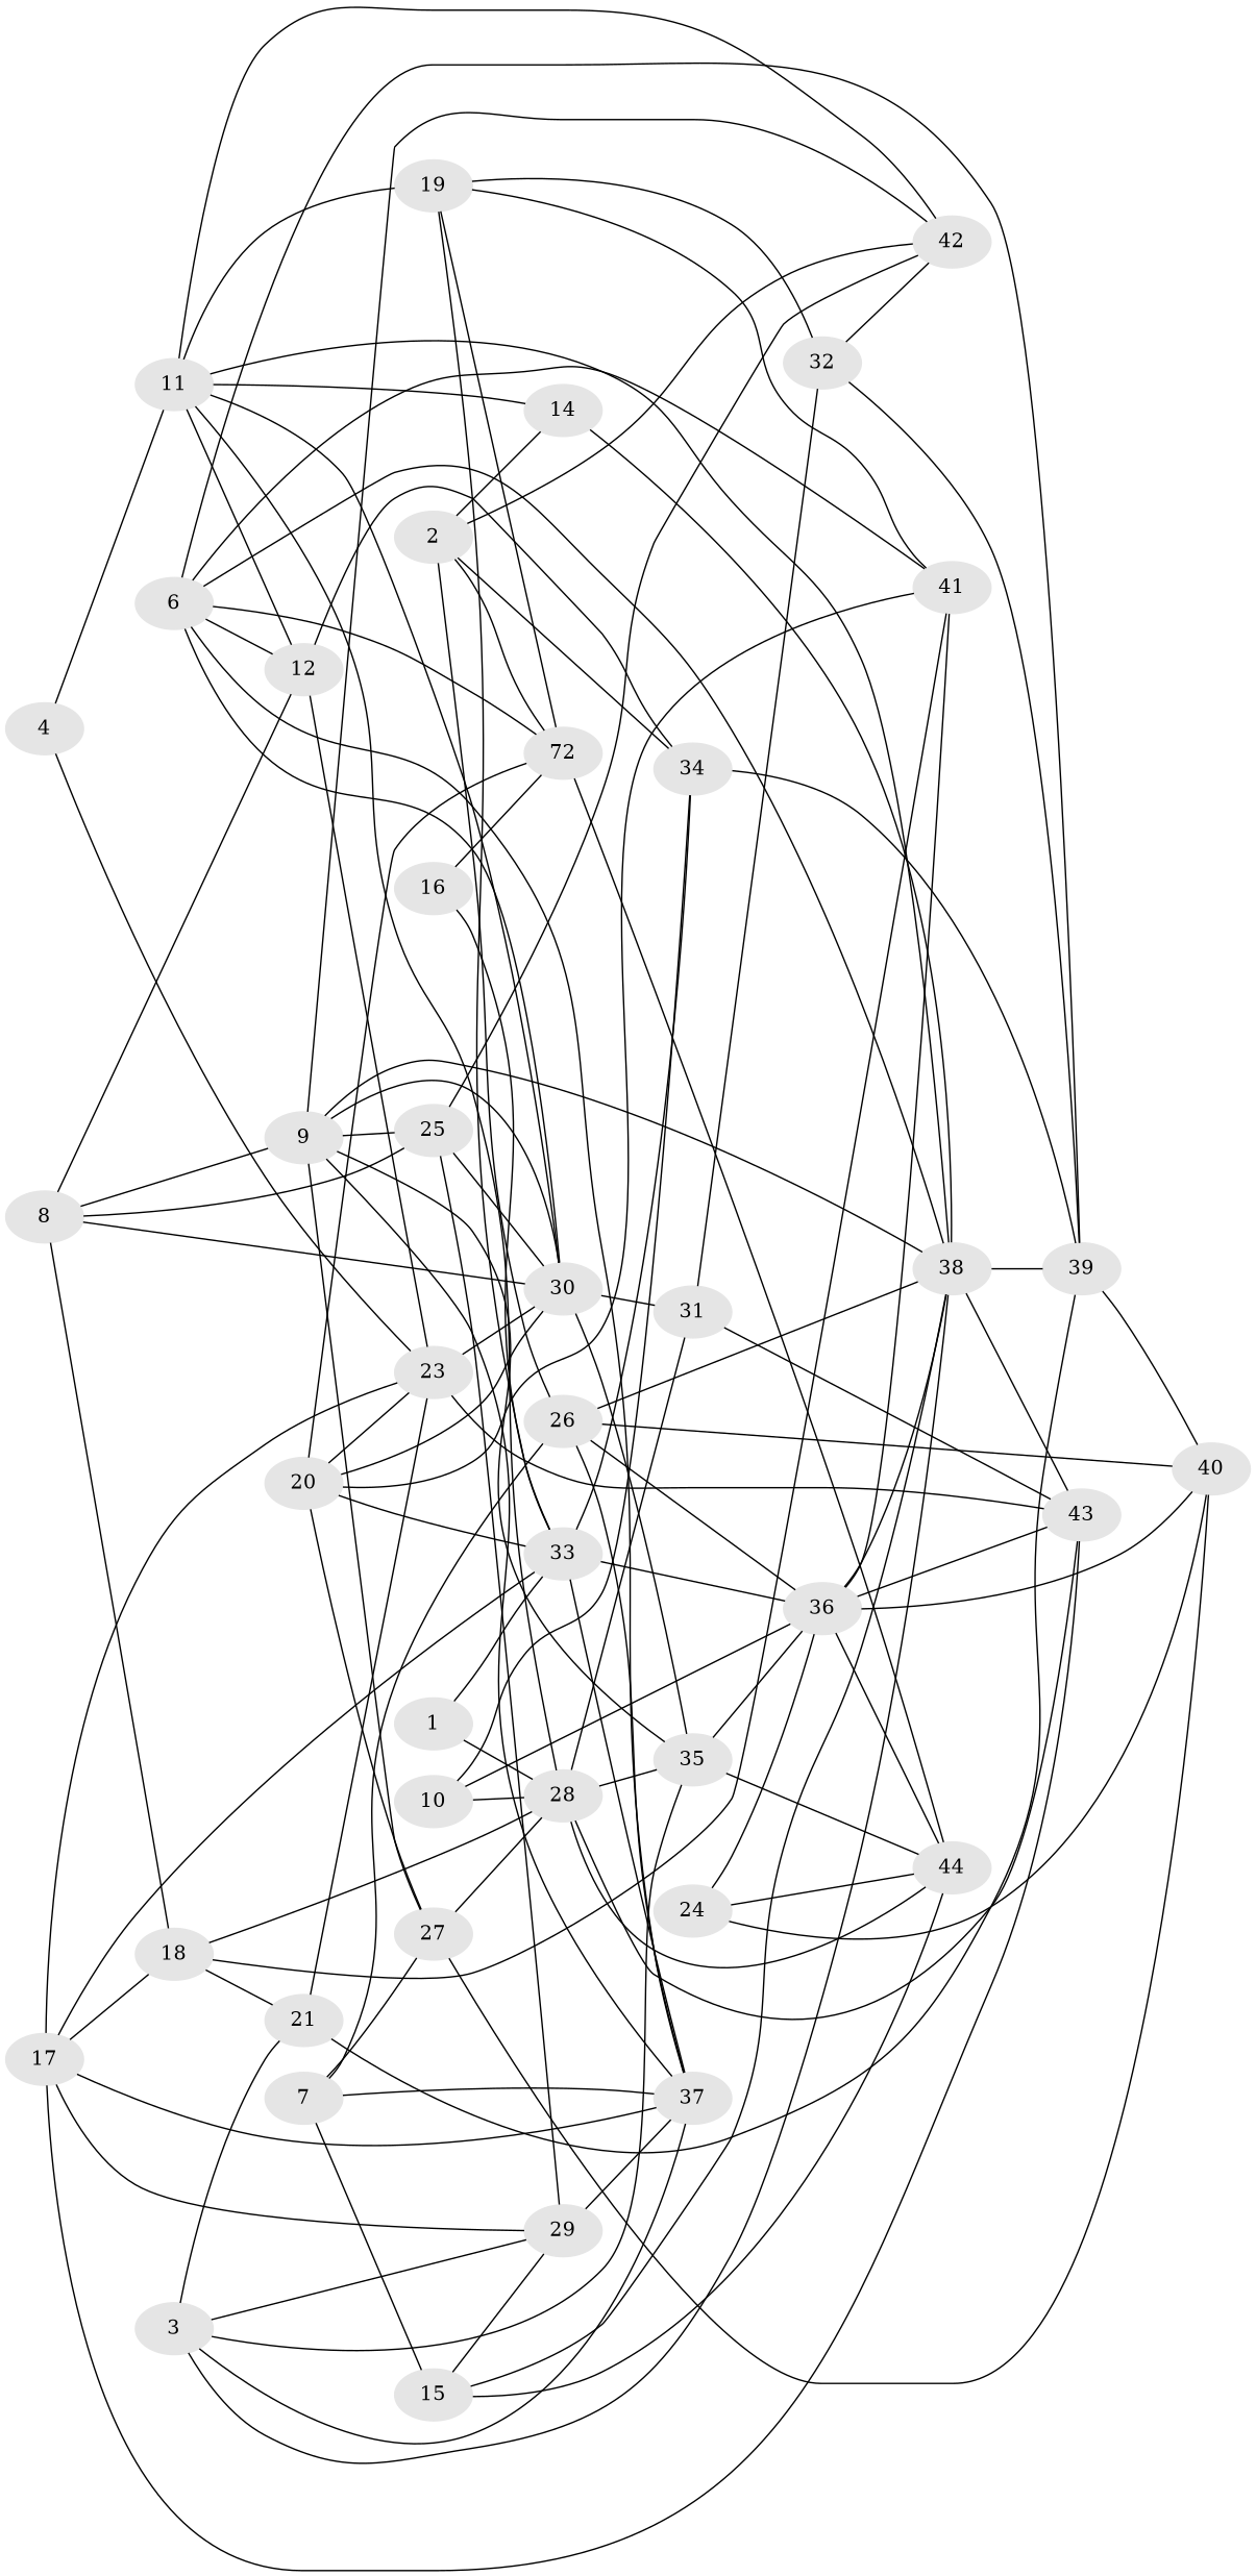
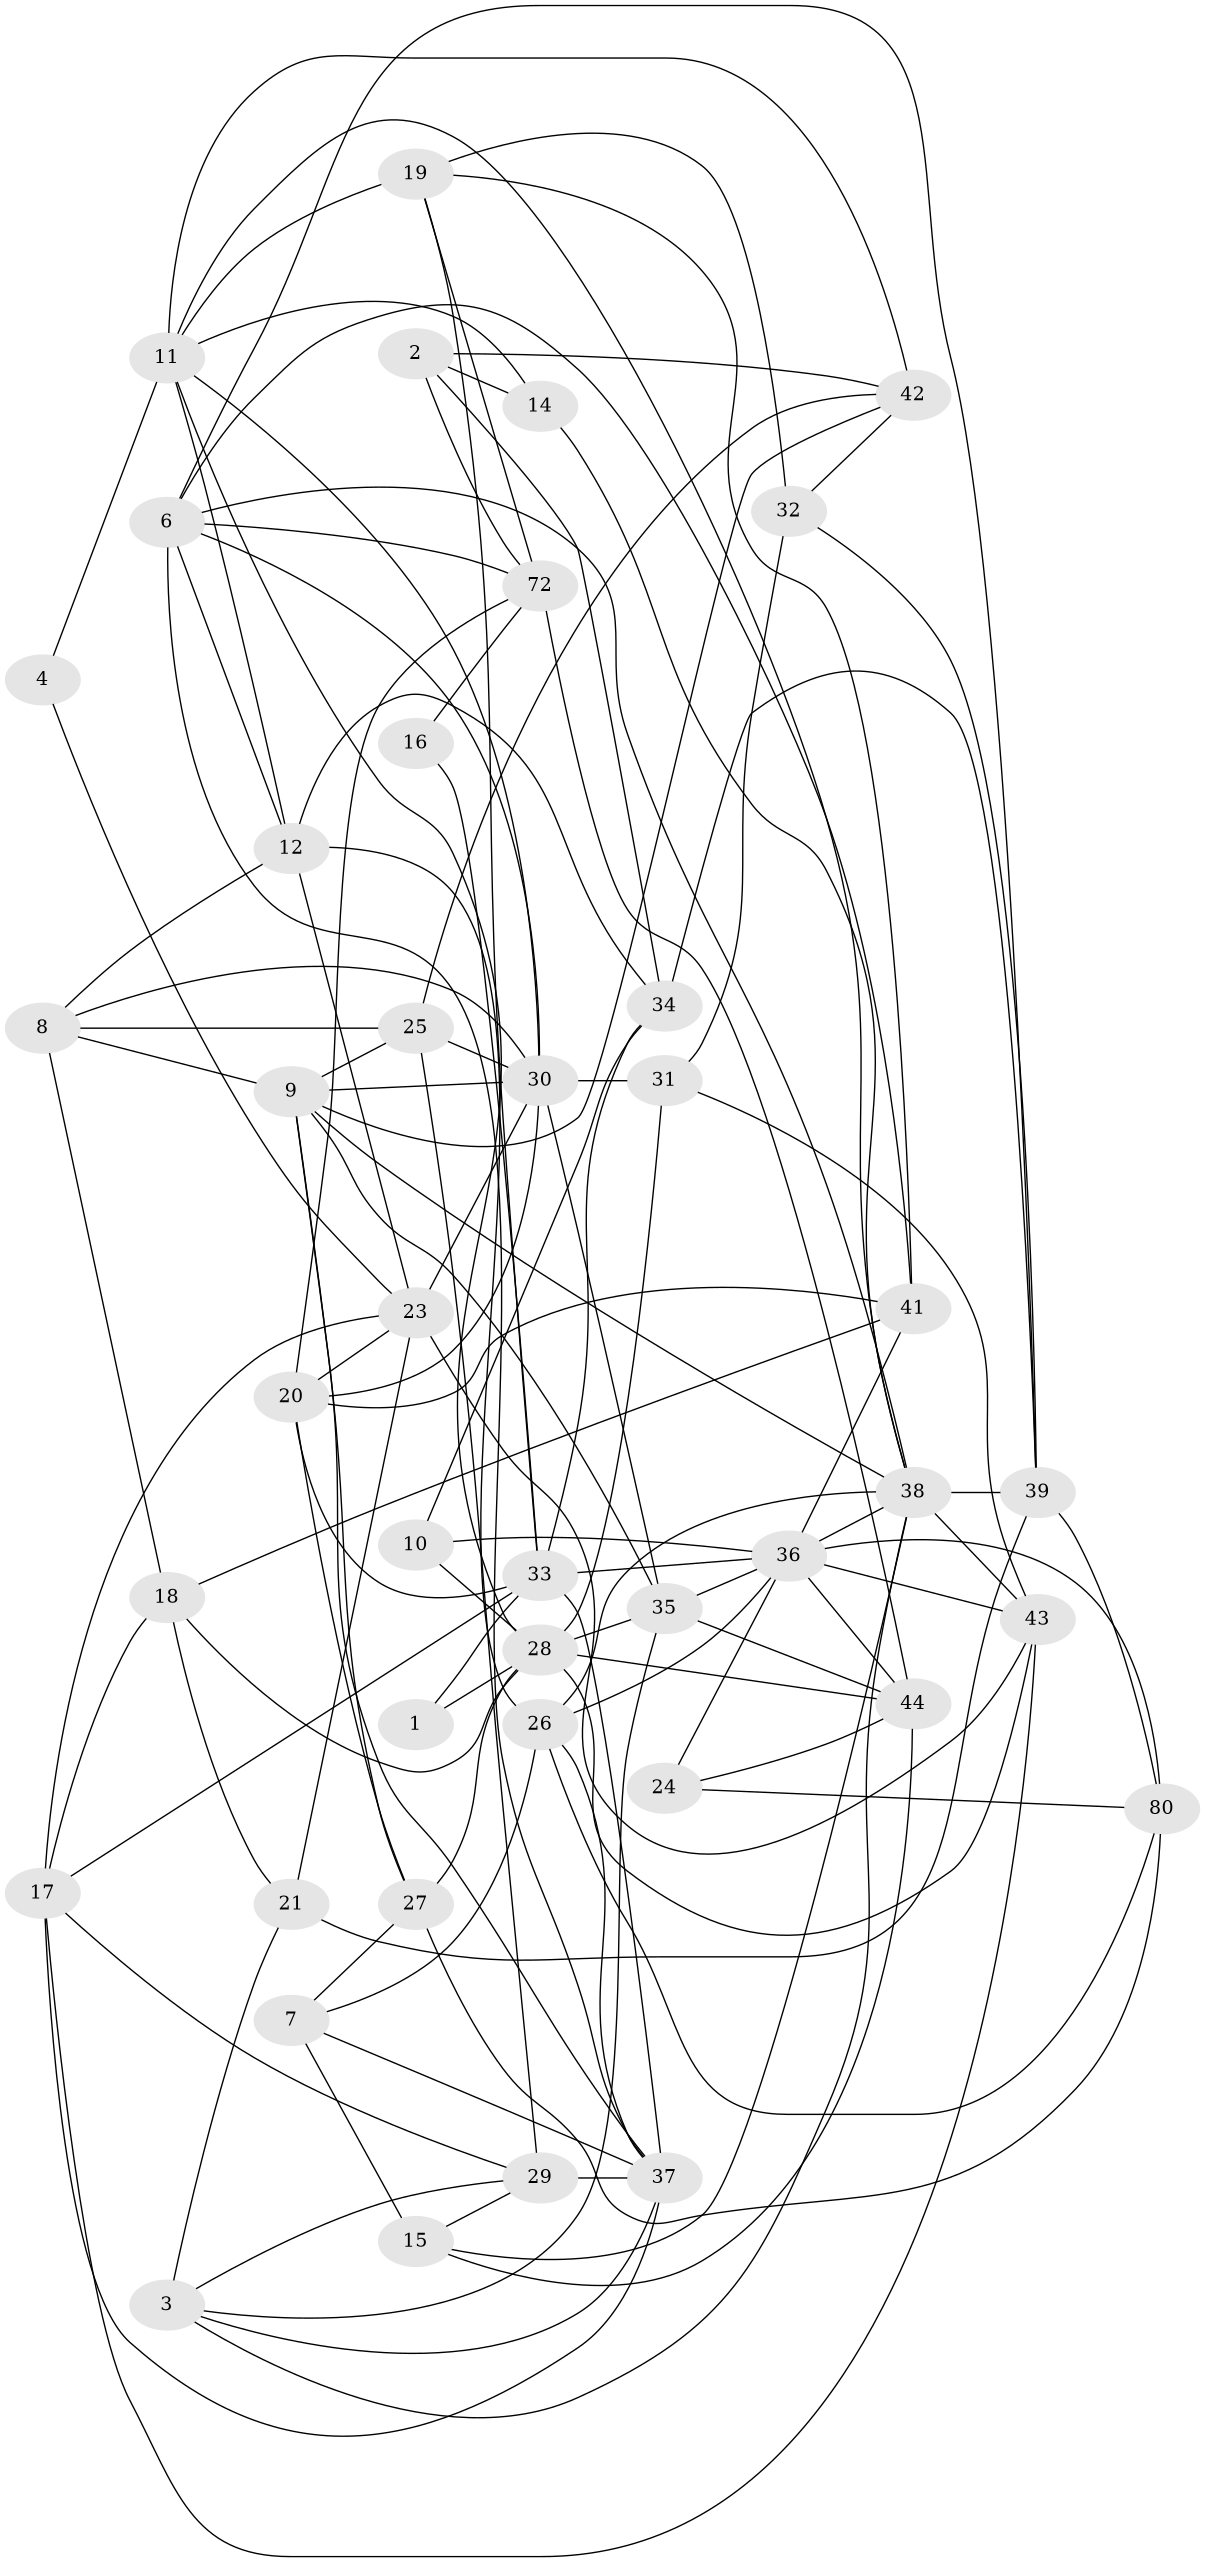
  graph {
    rankdir=LR
    node [color=gray90 style=filled]
    edge [weight=1.0]
    1
    28
    33
    35
    44
    43
    31
    34
    37
    36
    2
    14
    n13 [label=72]
    26
    42
    38
-   40
+   40 [label=80]
    39
    3
    21
    29
    23
    4
    11
    12
    30
    19
    6
    41
    7
    15
    27
    8
    9
    18
    25
    10
    32
    16
    17
    20
    24
    1 -- 28
    1 -- 33
    28 -- 35
    28 -- 44
    28 -- 43
    28 -- 31
    33 -- 34
    33 -- 37
    33 -- 36 [weight=2.0]
    35 -- 44
    35 -- 36
    31 -- 43 [weight=2.0]
    31 -- 32
    34 -- 39
    36 -- 44
    36 -- 43 [weight=2.0]
    36 -- 38 [weight=2.0]
    36 -- 40
    36 -- 41 [weight=2.0]
    2 -- 34
    2 -- 14
    2 -- n13
-   2 -- 26
+   12 -- 26
    2 -- 42
    14 -- 38
    n13 -- 44
    26 -- 37
    26 -- 36
    26 -- 38
    26 -- 40
    38 -- 43
    38 -- 39
    39 -- 40 [weight=2.0]
    3 -- 35
    3 -- 37
    3 -- 38
    3 -- 21
    3 -- 29
    21 -- 39
    21 -- 23 [weight=2.0]
    29 -- 37
    23 -- 43
    23 -- 30
    4 -- 23
    4 -- 11
    11 -- 28
    11 -- 14
    11 -- 42
    11 -- 38
    11 -- 12
    11 -- 30
    11 -- 19
    12 -- 34
    12 -- 23
    30 -- 35
    30 -- 31
    19 -- 33
    19 -- n13
    19 -- 41
    19 -- 32
    6 -- 37
    6 -- n13
    6 -- 38
    6 -- 39
    6 -- 12
    6 -- 30
    6 -- 41
    7 -- 37
    7 -- 26
    7 -- 15
    7 -- 27
    15 -- 44
    15 -- 38
    15 -- 29
    27 -- 28
    27 -- 40
    8 -- 12 [weight=2.0]
    8 -- 30
    8 -- 9
    8 -- 18
    8 -- 25 [weight=2.0]
    9 -- 35
    9 -- 37
    9 -- 42
    9 -- 38
    9 -- 30
    9 -- 27
    9 -- 25
    18 -- 28
    18 -- 21
    18 -- 41
    25 -- 42
    25 -- 29
    25 -- 30
    10 -- 28 [weight=2.0]
    10 -- 34
    10 -- 36
    32 -- 42
    32 -- 39
    16 -- 33
    16 -- n13
    17 -- 33
    17 -- 43
    17 -- 37
    17 -- 29
    17 -- 23
    17 -- 18
    20 -- 33
    20 -- n13
    20 -- 23
    20 -- 30
    20 -- 41
    20 -- 27
    24 -- 44
    24 -- 36
    24 -- 40
  }
